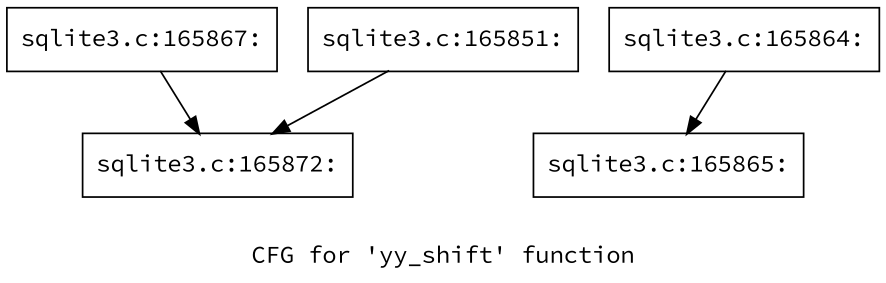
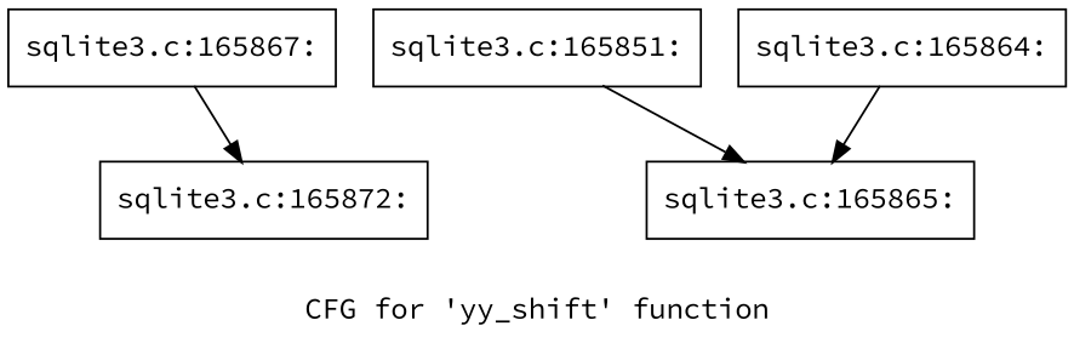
  digraph {
    fontname="Source Code Pro"
    label="CFG for 'yy_shift' function"
    node [fontname="Source Code Pro" shape=record]
    edge [fontname="Source Code Pro"]
    n1 [label="{sqlite3.c:165851:}"]
    n2 [label="{sqlite3.c:165872:}"]
    n3 [label="{sqlite3.c:165864:}"]
    n4 [label="{sqlite3.c:165865:}"]
    n5 [label="{sqlite3.c:165867:}"]
-   n1 -> n2
+   n1 -> n4
    n3 -> n4
    n5 -> n2
  }
